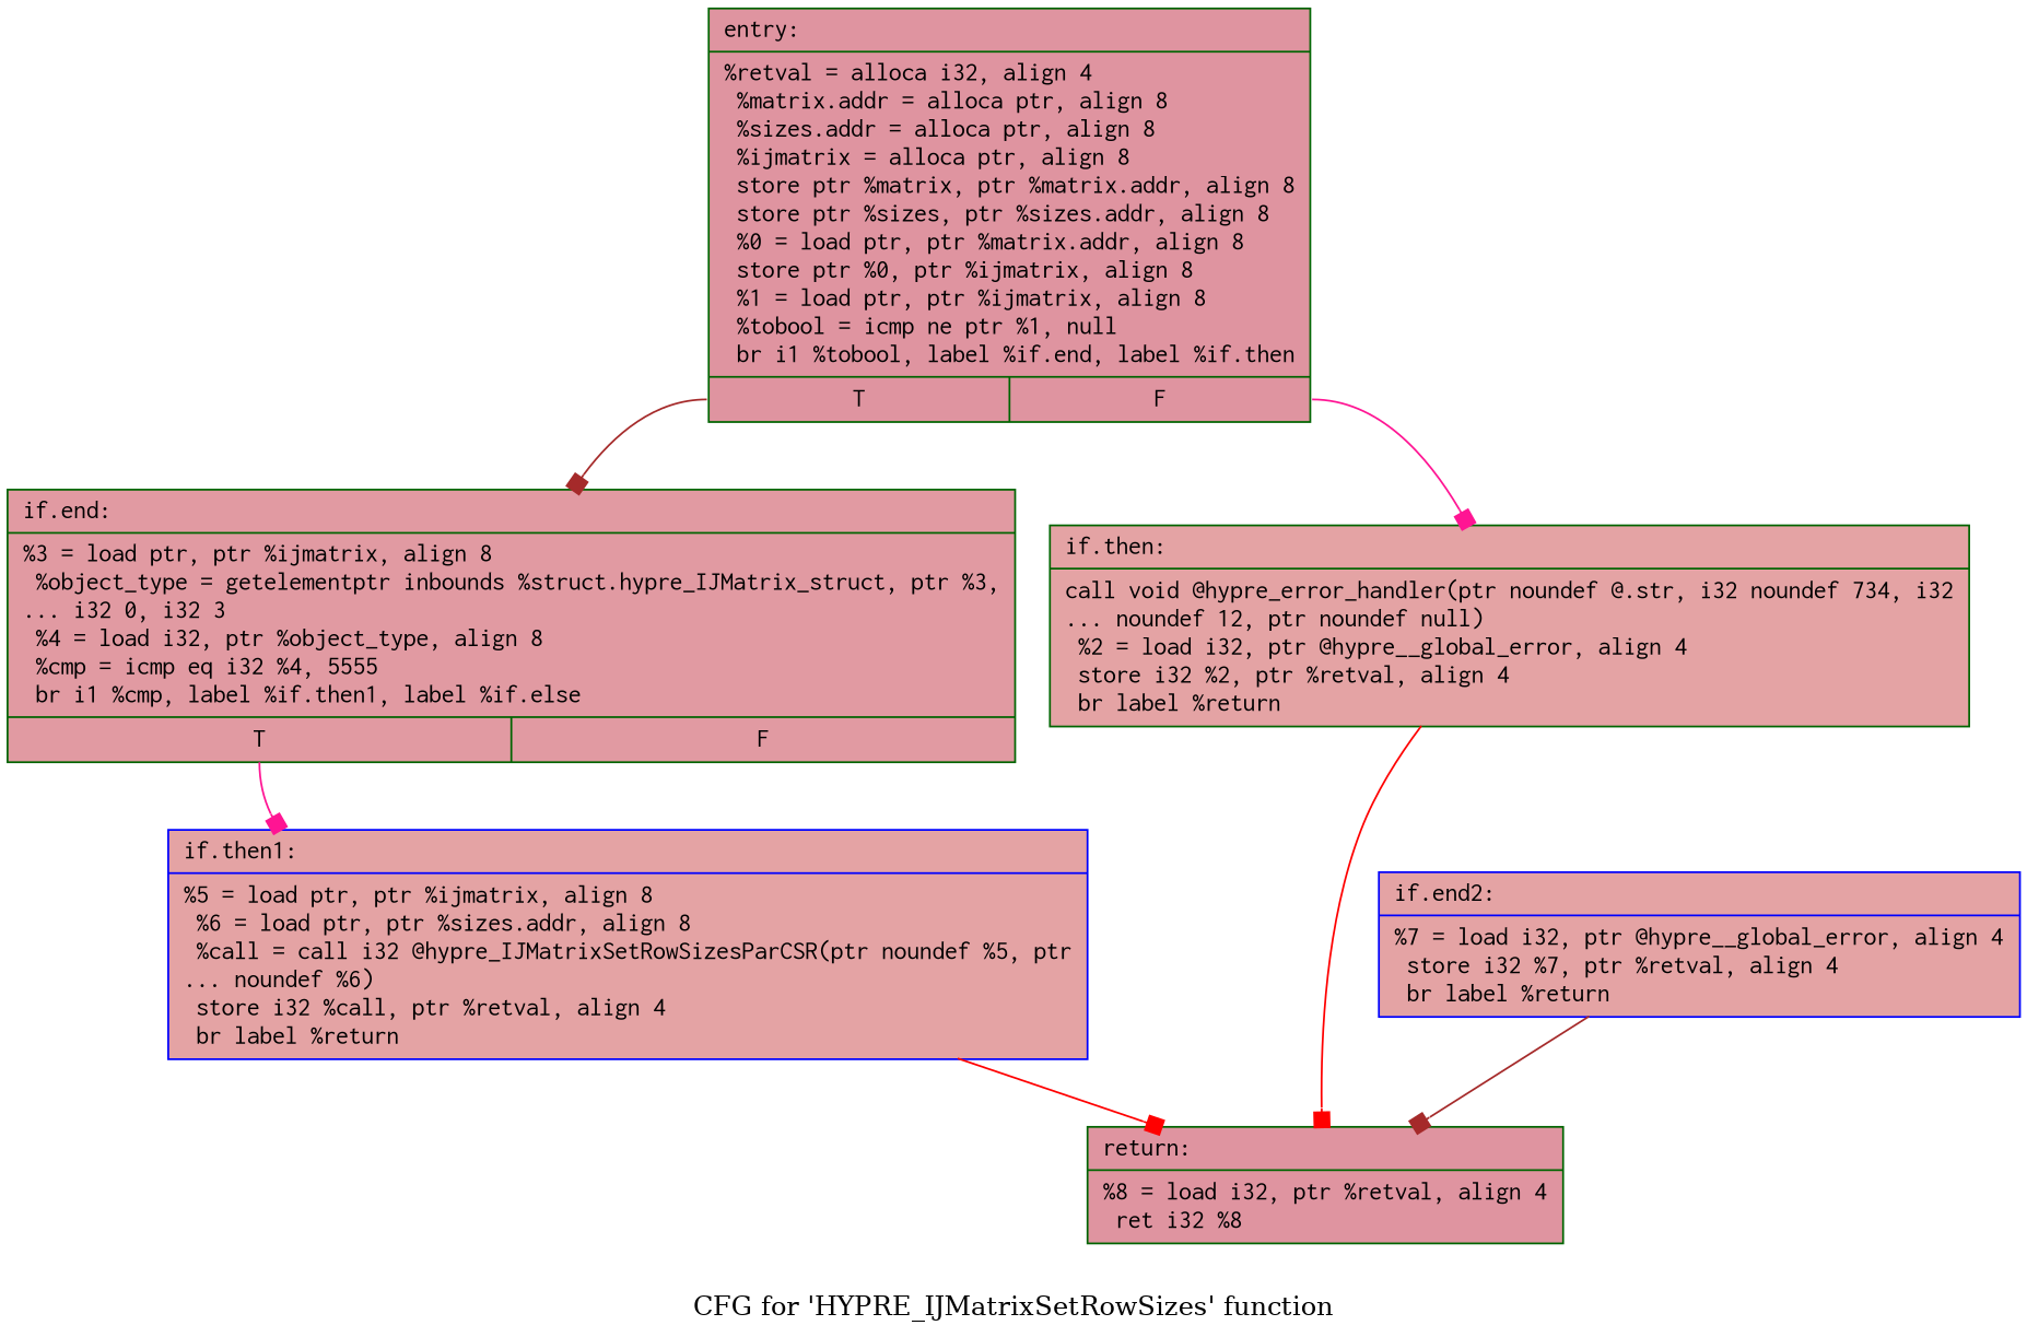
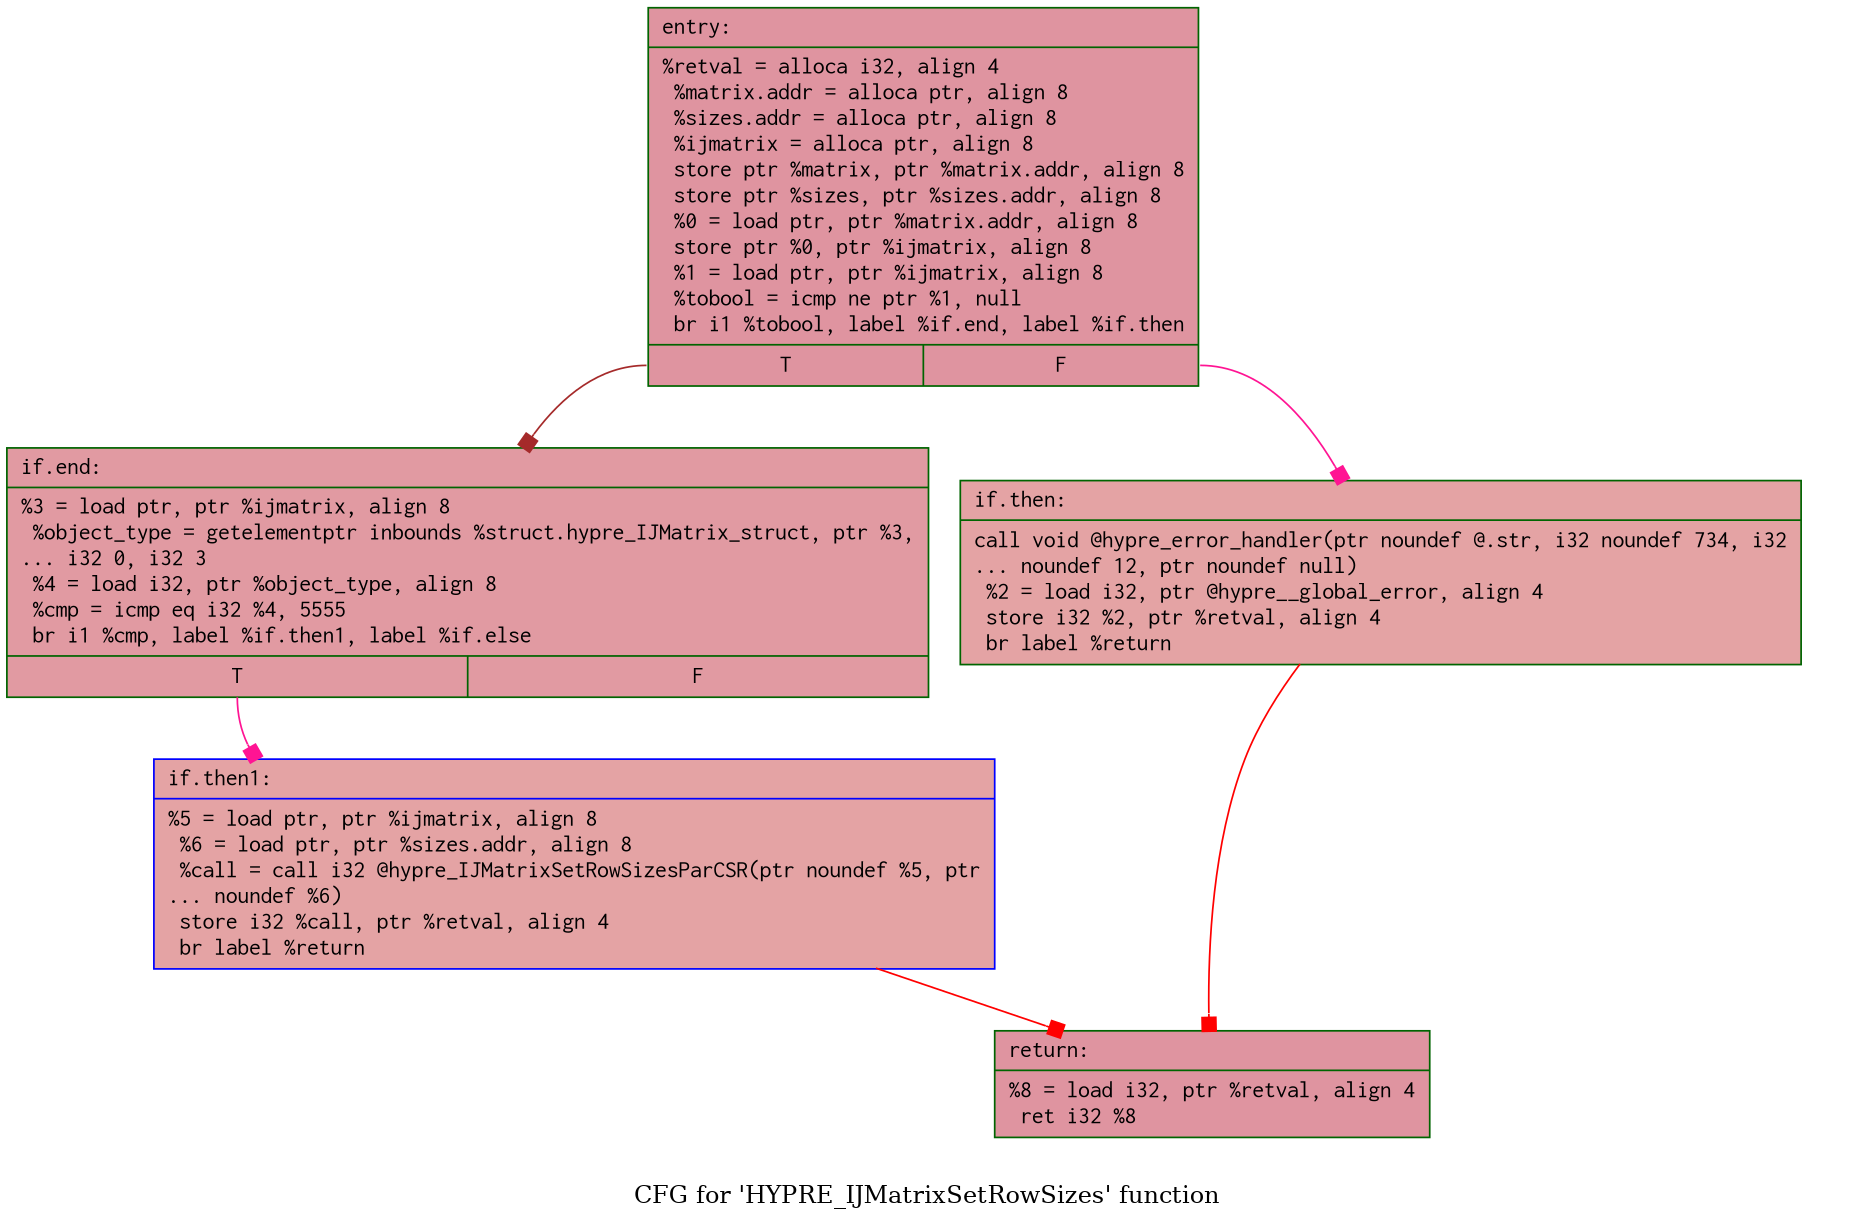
  digraph {
    label="CFG for 'HYPRE_IJMatrixSetRowSizes' function"
    node [color=darkgreen fillcolor="#c32e3170" fontname=Courier shape=record style=filled]
    edge [arrowhead=box color=brown]
    n1 [fillcolor="#b70d2870" label="{entry:\l|  %retval = alloca i32, align 4\l  %matrix.addr = alloca ptr, align 8\l  %sizes.addr = alloca ptr, align 8\l  %ijmatrix = alloca ptr, align 8\l  store ptr %matrix, ptr %matrix.addr, align 8\l  store ptr %sizes, ptr %sizes.addr, align 8\l  %0 = load ptr, ptr %matrix.addr, align 8\l  store ptr %0, ptr %ijmatrix, align 8\l  %1 = load ptr, ptr %ijmatrix, align 8\l  %tobool = icmp ne ptr %1, null\l  br i1 %tobool, label %if.end, label %if.then\l|{<s0>T|<s1>F}}"]
    n2 [fillcolor="#bb1b2c70" label="{if.end:\l|  %3 = load ptr, ptr %ijmatrix, align 8\l  %object_type = getelementptr inbounds %struct.hypre_IJMatrix_struct, ptr %3,\l... i32 0, i32 3\l  %4 = load i32, ptr %object_type, align 8\l  %cmp = icmp eq i32 %4, 5555\l  br i1 %cmp, label %if.then1, label %if.else\l|{<s0>T|<s1>F}}"]
    n3 [label="{if.then:\l|  call void @hypre_error_handler(ptr noundef @.str, i32 noundef 734, i32\l... noundef 12, ptr noundef null)\l  %2 = load i32, ptr @hypre__global_error, align 4\l  store i32 %2, ptr %retval, align 4\l  br label %return\l}"]
    n4 [color=blue label="{if.then1:\l|  %5 = load ptr, ptr %ijmatrix, align 8\l  %6 = load ptr, ptr %sizes.addr, align 8\l  %call = call i32 @hypre_IJMatrixSetRowSizesParCSR(ptr noundef %5, ptr\l... noundef %6)\l  store i32 %call, ptr %retval, align 4\l  br label %return\l}"]
    n5 [fillcolor="#b70d2870" label="{return:\l|  %8 = load i32, ptr %retval, align 4\l  ret i32 %8\l}"]
-   n6 [color=blue label="{if.end2:\l|  %7 = load i32, ptr @hypre__global_error, align 4\l  store i32 %7, ptr %retval, align 4\l  br label %return\l}"]
    n1 -> n2 [tailport=s0]
    n1 -> n3 [color=deeppink tailport=s1]
    n2 -> n4 [color=deeppink tailport=s0]
    n3 -> n5 [color=red]
    n4 -> n5 [color=red]
-   n6 -> n5
  }
